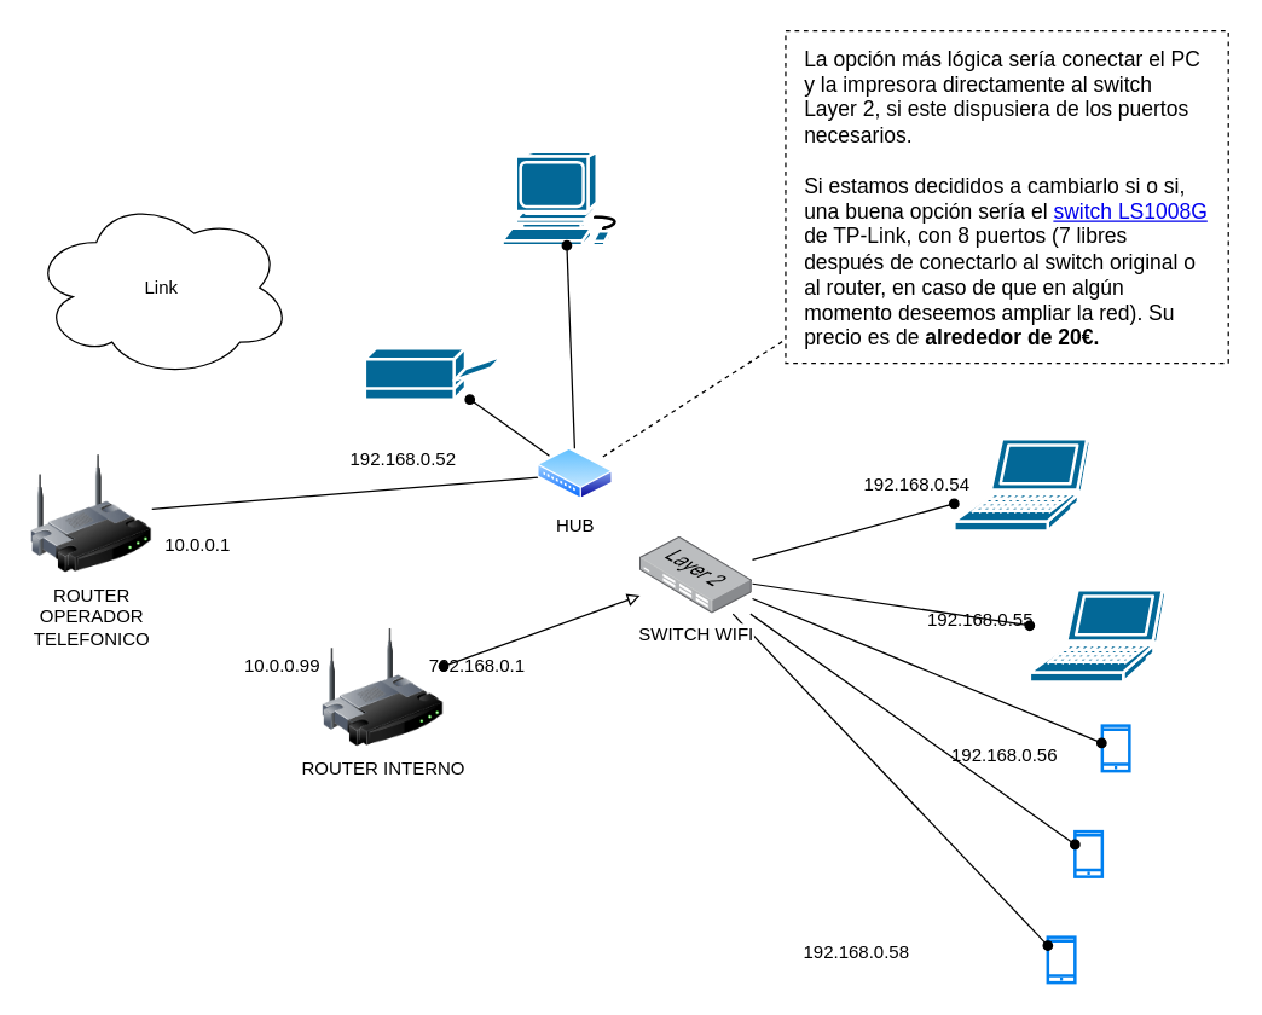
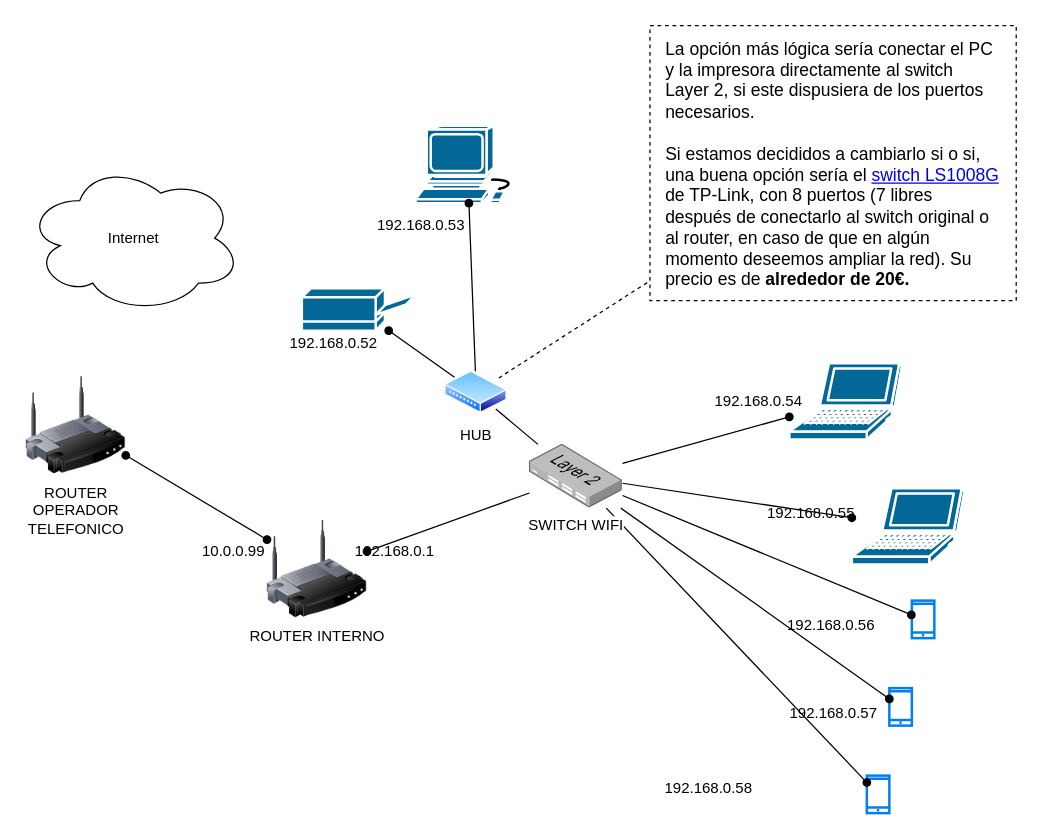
  <mxCell id="0" />
  <mxCell id="1" parent="0" />
  <mxCell id="2" value="" style="shape=mxgraph.cisco.computers_and_peripherals.workstation;html=1;pointerEvents=1;dashed=0;fillColor=#036897;strokeColor=#ffffff;strokeWidth=2;verticalLabelPosition=bottom;verticalAlign=top;align=center;outlineConnect=0;" parent="1" vertex="1"><mxGeometry x="331.87" y="100" width="83" height="62" as="geometry" /></mxCell>
  <mxCell id="3" value="" style="shape=mxgraph.cisco.computers_and_peripherals.laptop;html=1;pointerEvents=1;dashed=0;fillColor=#036897;strokeColor=#ffffff;strokeWidth=2;verticalLabelPosition=bottom;verticalAlign=top;align=center;outlineConnect=0;" parent="1" vertex="1"><mxGeometry x="630.87" y="290" width="90" height="61" as="geometry" /></mxCell>
  <mxCell id="4" value="" style="shape=mxgraph.cisco.computers_and_peripherals.laptop;html=1;pointerEvents=1;dashed=0;fillColor=#036897;strokeColor=#ffffff;strokeWidth=2;verticalLabelPosition=bottom;verticalAlign=top;align=center;outlineConnect=0;" parent="1" vertex="1"><mxGeometry x="680.87" y="390" width="90" height="61" as="geometry" /></mxCell>
  <mxCell id="5" value="" style="html=1;verticalLabelPosition=bottom;align=center;labelBackgroundColor=#ffffff;verticalAlign=top;strokeWidth=2;strokeColor=#0080F0;shadow=0;dashed=0;shape=mxgraph.ios7.icons.smartphone;" parent="1" vertex="1"><mxGeometry x="692.87" y="620" width="18" height="30" as="geometry" /></mxCell>
  <mxCell id="6" value="" style="html=1;verticalLabelPosition=bottom;align=center;labelBackgroundColor=#ffffff;verticalAlign=top;strokeWidth=2;strokeColor=#0080F0;shadow=0;dashed=0;shape=mxgraph.ios7.icons.smartphone;" parent="1" vertex="1"><mxGeometry x="710.87" y="550" width="18" height="30" as="geometry" /></mxCell>
  <mxCell id="7" value="" style="html=1;verticalLabelPosition=bottom;align=center;labelBackgroundColor=#ffffff;verticalAlign=top;strokeWidth=2;strokeColor=#0080F0;shadow=0;dashed=0;shape=mxgraph.ios7.icons.smartphone;" parent="1" vertex="1"><mxGeometry x="728.87" y="480" width="18" height="30" as="geometry" /></mxCell>
  <mxCell id="8" value="" style="shape=mxgraph.cisco.computers_and_peripherals.printer;html=1;pointerEvents=1;dashed=0;fillColor=#036897;strokeColor=#ffffff;strokeWidth=2;verticalLabelPosition=bottom;verticalAlign=top;align=center;outlineConnect=0;" parent="1" vertex="1"><mxGeometry x="240.87" y="230" width="91" height="34" as="geometry" /></mxCell>
  <mxCell id="9" style="edgeStyle=none;rounded=0;orthogonalLoop=1;jettySize=auto;html=1;endArrow=oval;endFill=1;" parent="1" source="13" target="8" edge="1"><mxGeometry relative="1" as="geometry"><mxPoint x="408.834" y="351" as="sourcePoint" /></mxGeometry></mxCell>
  <mxCell id="10" style="edgeStyle=none;rounded=0;orthogonalLoop=1;jettySize=auto;html=1;endArrow=oval;endFill=1;" parent="1" source="13" target="2" edge="1"><mxGeometry relative="1" as="geometry"><mxPoint x="424.916" y="351" as="sourcePoint" /></mxGeometry></mxCell>
- <mxCell id="11" style="edgeStyle=none;rounded=0;orthogonalLoop=1;jettySize=auto;html=1;endArrow=none;endFill=0;" parent="1" source="13" target="20" edge="1"><mxGeometry relative="1" as="geometry" /></mxCell>
+ <mxCell id="11" style="edgeStyle=none;rounded=0;orthogonalLoop=1;jettySize=auto;html=1;endArrow=none;endFill=0;" parent="1" source="13" target="19" edge="1"><mxGeometry relative="1" as="geometry" /></mxCell>
  <mxCell id="12" style="edgeStyle=none;rounded=0;orthogonalLoop=1;jettySize=auto;html=1;endArrow=none;endFill=0;dashed=1;" parent="1" source="13" target="27" edge="1"><mxGeometry relative="1" as="geometry"><mxPoint x="664.67" y="206.028" as="targetPoint" /></mxGeometry></mxCell>
  <mxCell id="13" value="HUB" style="aspect=fixed;perimeter=ellipsePerimeter;html=1;align=center;shadow=0;dashed=0;spacingTop=3;image;image=img/lib/active_directory/wiring_hub.svg;" parent="1" vertex="1"><mxGeometry x="355.27" y="296.5" width="50" height="34" as="geometry" /></mxCell>
  <mxCell id="14" style="edgeStyle=none;rounded=0;orthogonalLoop=1;jettySize=auto;html=1;endArrow=oval;endFill=1;" parent="1" source="19" target="3" edge="1"><mxGeometry relative="1" as="geometry" /></mxCell>
  <mxCell id="15" style="edgeStyle=none;rounded=0;orthogonalLoop=1;jettySize=auto;html=1;endArrow=oval;endFill=1;" parent="1" source="19" target="4" edge="1"><mxGeometry relative="1" as="geometry" /></mxCell>
  <mxCell id="16" style="edgeStyle=none;rounded=0;orthogonalLoop=1;jettySize=auto;html=1;endArrow=oval;endFill=1;entryX=-0.022;entryY=0.38;entryDx=0;entryDy=0;entryPerimeter=0;" parent="1" source="19" target="7" edge="1"><mxGeometry relative="1" as="geometry"><mxPoint x="720.87" y="478" as="targetPoint" /></mxGeometry></mxCell>
  <mxCell id="17" style="edgeStyle=none;rounded=0;orthogonalLoop=1;jettySize=auto;html=1;endArrow=oval;endFill=1;" parent="1" source="19" target="6" edge="1"><mxGeometry relative="1" as="geometry" /></mxCell>
  <mxCell id="18" style="edgeStyle=none;rounded=0;orthogonalLoop=1;jettySize=auto;html=1;endArrow=oval;endFill=1;" parent="1" source="19" target="5" edge="1"><mxGeometry relative="1" as="geometry" /></mxCell>
  <mxCell id="19" value="SWITCH WIFI" style="points=[];aspect=fixed;html=1;align=center;shadow=0;dashed=0;image;image=img/lib/allied_telesis/switch/Switch_24_port_L2.svg;" parent="1" vertex="1"><mxGeometry x="423" y="355" width="74.4" height="51" as="geometry" /></mxCell>
  <mxCell id="20" value="ROUTER&lt;br&gt;OPERADOR&lt;br&gt;TELEFONICO" style="image;html=1;image=img/lib/clip_art/networking/Wireless_Router_128x128.png" parent="1" vertex="1"><mxGeometry x="20" y="300" width="80" height="80" as="geometry" /></mxCell>
- <mxCell id="21" style="edgeStyle=none;rounded=0;orthogonalLoop=1;jettySize=auto;html=1;endArrow=block;endFill=0;startArrow=oval;startFill=1;" parent="1" source="23" target="19" edge="1"><mxGeometry relative="1" as="geometry" /></mxCell>
+ <mxCell id="21" style="edgeStyle=none;rounded=0;orthogonalLoop=1;jettySize=auto;html=1;endArrow=none;endFill=0;startArrow=oval;startFill=1;" parent="1" source="23" target="19" edge="1"><mxGeometry relative="1" as="geometry" /></mxCell>
+ <mxCell id="22" style="edgeStyle=none;rounded=0;orthogonalLoop=1;jettySize=auto;html=1;endArrow=oval;endFill=1;startArrow=oval;startFill=1;" parent="1" source="23" target="20" edge="1"><mxGeometry relative="1" as="geometry" /></mxCell>
  <mxCell id="23" value="ROUTER INTERNO" style="image;html=1;image=img/lib/clip_art/networking/Wireless_Router_128x128.png" parent="1" vertex="1"><mxGeometry x="213" y="415" width="80" height="80" as="geometry" /></mxCell>
- <mxCell id="24" value="Link" style="ellipse;shape=cloud;whiteSpace=wrap;html=1;align=center;" parent="1" vertex="1"><mxGeometry x="20" y="130" width="172.75" height="120" as="geometry" /></mxCell>
+ <mxCell id="24" value="Internet" style="ellipse;shape=cloud;whiteSpace=wrap;html=1;align=center;" parent="1" vertex="1"><mxGeometry x="20" y="130" width="172.75" height="120" as="geometry" /></mxCell>
  <mxCell id="25" value="" style="shape=image;html=1;verticalAlign=top;verticalLabelPosition=bottom;labelBackgroundColor=#ffffff;imageAspect=0;aspect=fixed;image=https://cdn3.iconfinder.com/data/icons/strokeline/128/21_icons-128.png;rotation=0;" parent="1" vertex="1"><mxGeometry x="60.87" y="240" width="81" height="81" as="geometry" /></mxCell>
  <mxCell id="26" style="edgeStyle=none;rounded=0;orthogonalLoop=1;jettySize=auto;html=1;dashed=1;endArrow=none;endFill=0;" parent="1" edge="1"><mxGeometry relative="1" as="geometry"><mxPoint x="401.87" y="170" as="targetPoint" /><mxPoint x="401.87" y="170" as="sourcePoint" /></mxGeometry></mxCell>
  <mxCell id="27" value="&lt;font style=&quot;font-size: 14px&quot;&gt;La opción más lógica sería conectar el PC y la impresora directamente al switch Layer 2, si este dispusiera de los puertos necesarios.&lt;br&gt;&lt;br&gt;Si estamos decididos a cambiarlo si o si, una buena opción sería el &lt;a href=&quot;https://www.pccomponentes.com/tp-link-ls1008g-switch-no-administrado-8-puertos-gigabit-ethernet-negro&quot;&gt;switch LS1008G&lt;/a&gt;&lt;b&gt; &lt;/b&gt;de TP-Link, con 8 puertos (7 libres después de conectarlo al switch original o al router, en caso de que en algún momento deseemos ampliar la red). Su precio es de &lt;b&gt;alrededor de 20€.&lt;/b&gt;&lt;/font&gt;" style="whiteSpace=wrap;html=1;align=left;spacingTop=1;spacing=13;dashed=1;" parent="1" vertex="1"><mxGeometry x="519.37" y="20" width="293" height="220" as="geometry" /></mxCell>
- <mxCell id="28" value="10.0.0.1" style="text;html=1;align=center;verticalAlign=middle;resizable=0;points=[];autosize=1;" parent="1" vertex="1"><mxGeometry x="100" y="351" width="60" height="20" as="geometry" /></mxCell>
  <mxCell id="29" value="10.0.0.99" style="text;html=1;align=center;verticalAlign=middle;resizable=0;points=[];autosize=1;" parent="1" vertex="1"><mxGeometry x="150.87" y="430.5" width="70" height="20" as="geometry" /></mxCell>
- <mxCell id="30" value="192.168.0.52" style="text;html=1;align=center;verticalAlign=middle;resizable=0;points=[];autosize=1;" parent="1" vertex="1"><mxGeometry x="220.87" y="294" width="90" height="20" as="geometry" /></mxCell>
+ <mxCell id="30" value="192.168.0.52" style="text;html=1;align=center;verticalAlign=middle;resizable=0;points=[];autosize=1;" parent="1" vertex="1"><mxGeometry x="220.87" y="264" width="90" height="20" as="geometry" /></mxCell>
+ <mxCell id="31" value="192.168.0.53" style="text;html=1;align=center;verticalAlign=middle;resizable=0;points=[];autosize=1;" parent="1" vertex="1"><mxGeometry x="290.87" y="170" width="90" height="20" as="geometry" /></mxCell>
  <mxCell id="32" value="192.168.0.58" style="text;html=1;align=center;verticalAlign=middle;resizable=0;points=[];autosize=1;" parent="1" vertex="1"><mxGeometry x="520.87" y="620" width="90" height="20" as="geometry" /></mxCell>
+ <mxCell id="33" value="192.168.0.57" style="text;html=1;align=center;verticalAlign=middle;resizable=0;points=[];autosize=1;" parent="1" vertex="1"><mxGeometry x="620.87" y="560" width="90" height="20" as="geometry" /></mxCell>
  <mxCell id="34" value="192.168.0.56" style="text;html=1;align=center;verticalAlign=middle;resizable=0;points=[];autosize=1;" parent="1" vertex="1"><mxGeometry x="618.87" y="490" width="90" height="20" as="geometry" /></mxCell>
  <mxCell id="35" value="192.168.0.55" style="text;html=1;align=center;verticalAlign=middle;resizable=0;points=[];autosize=1;" parent="1" vertex="1"><mxGeometry x="602.87" y="400" width="90" height="20" as="geometry" /></mxCell>
  <mxCell id="36" value="192.168.0.54" style="text;html=1;align=center;verticalAlign=middle;resizable=0;points=[];autosize=1;" parent="1" vertex="1"><mxGeometry x="560.87" y="310.5" width="90" height="20" as="geometry" /></mxCell>
- <mxCell id="37" value="792.168.0.1" style="text;html=1;align=center;verticalAlign=middle;resizable=0;points=[];autosize=1;" parent="1" vertex="1"><mxGeometry x="275.27" y="430.5" width="80" height="20" as="geometry" /></mxCell>
+ <mxCell id="37" value="192.168.0.1" style="text;html=1;align=center;verticalAlign=middle;resizable=0;points=[];autosize=1;" parent="1" vertex="1"><mxGeometry x="275.27" y="430.5" width="80" height="20" as="geometry" /></mxCell>
